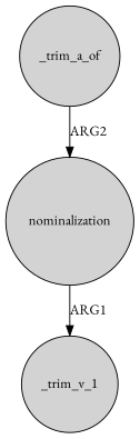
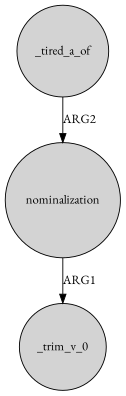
  digraph {
    fontname="EB Garamond"
    node [fontname="EB Garamond" shape=circle style=filled]
    edge [fontname="EB Garamond"]
    nominalization
-   _trim_v_1
-   _tired_a_of [label=_trim_a_of]
+   _trim_v_1 [label=_trim_v_0]
+   _tired_a_of
    nominalization -> _trim_v_1 [label=ARG1]
    _tired_a_of -> nominalization [label=ARG2]
  }
